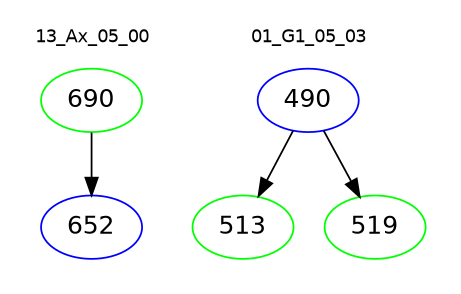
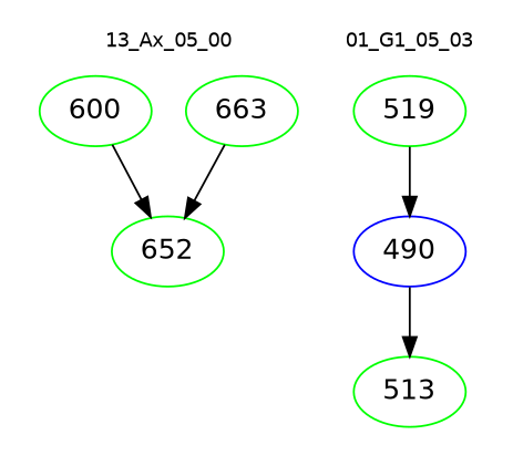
  digraph {
    fontname="DejaVu Sans"
    node [color=green fontname="DejaVu Sans"]
    edge [color=black fontname="DejaVu Sans"]
-   n2 [color=blue label=652]
-   n3 [label=690]
+   n1 [label=663]
+   n2 [label=652]
+   n3 [label=600]
    n4 [label=513]
    n5 [color=blue label=490]
    n6 [label=519]
    subgraph cluster_1 {
      color=white
      fontsize=10
      label="13_Ax_05_00"
+     n1
      n2
      n3
    }
    subgraph cluster_2 {
      color=white
      fontsize=10
      label="01_G1_05_03"
      n4
      n5
      n6
    }
+   n1 -> n2
    n3 -> n2
    n5 -> n4
-   n5 -> n6
+   n6 -> n5
  }
